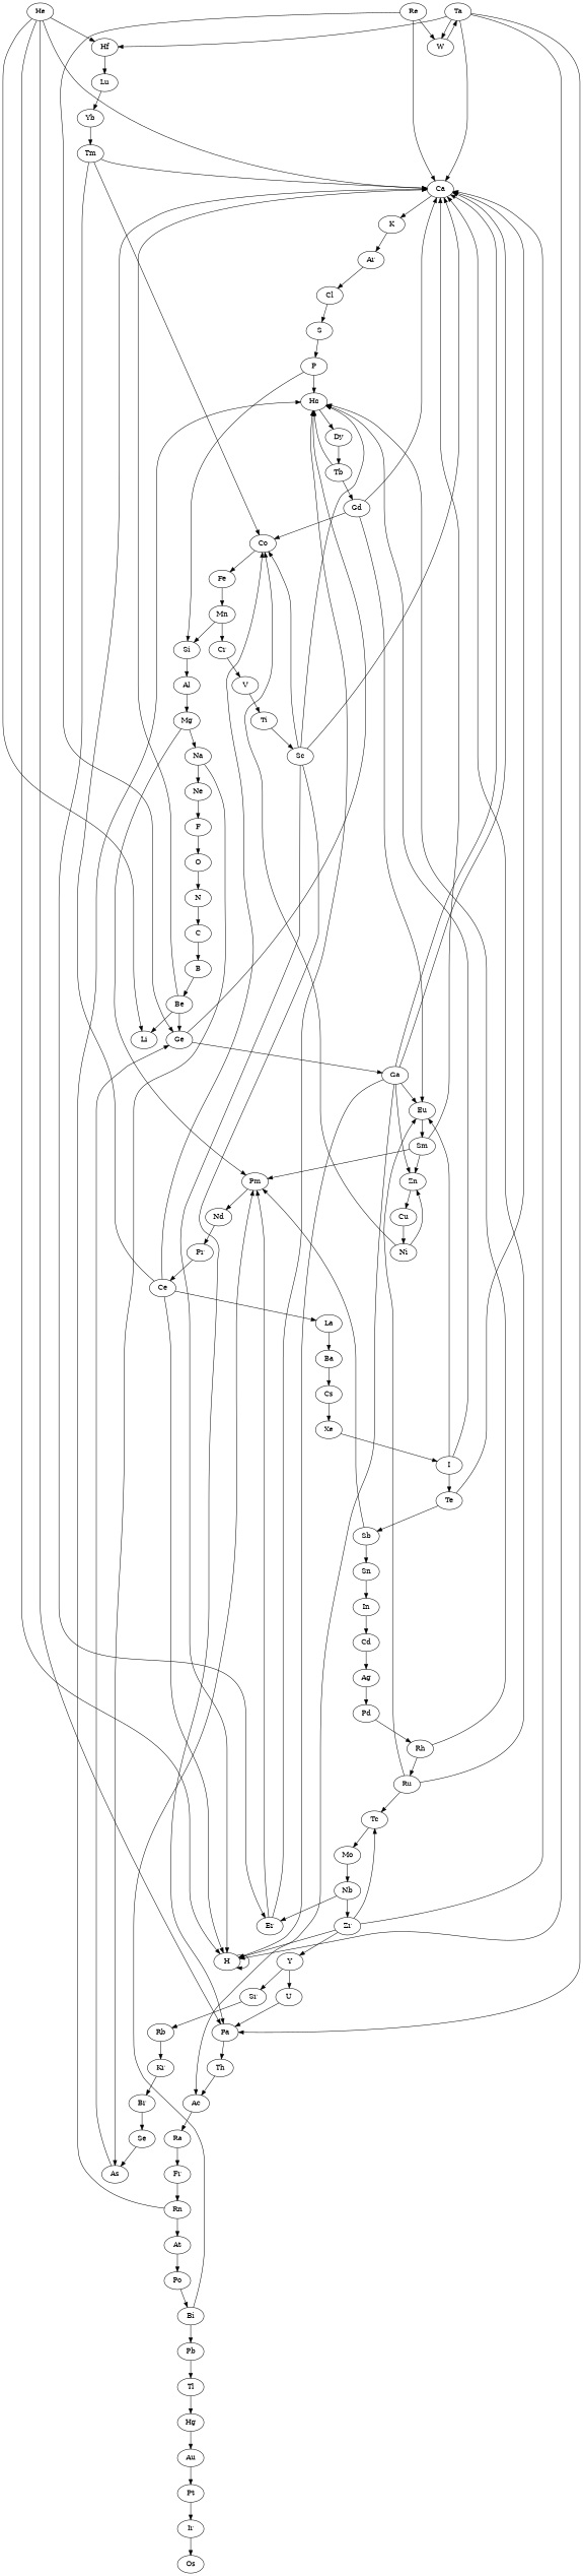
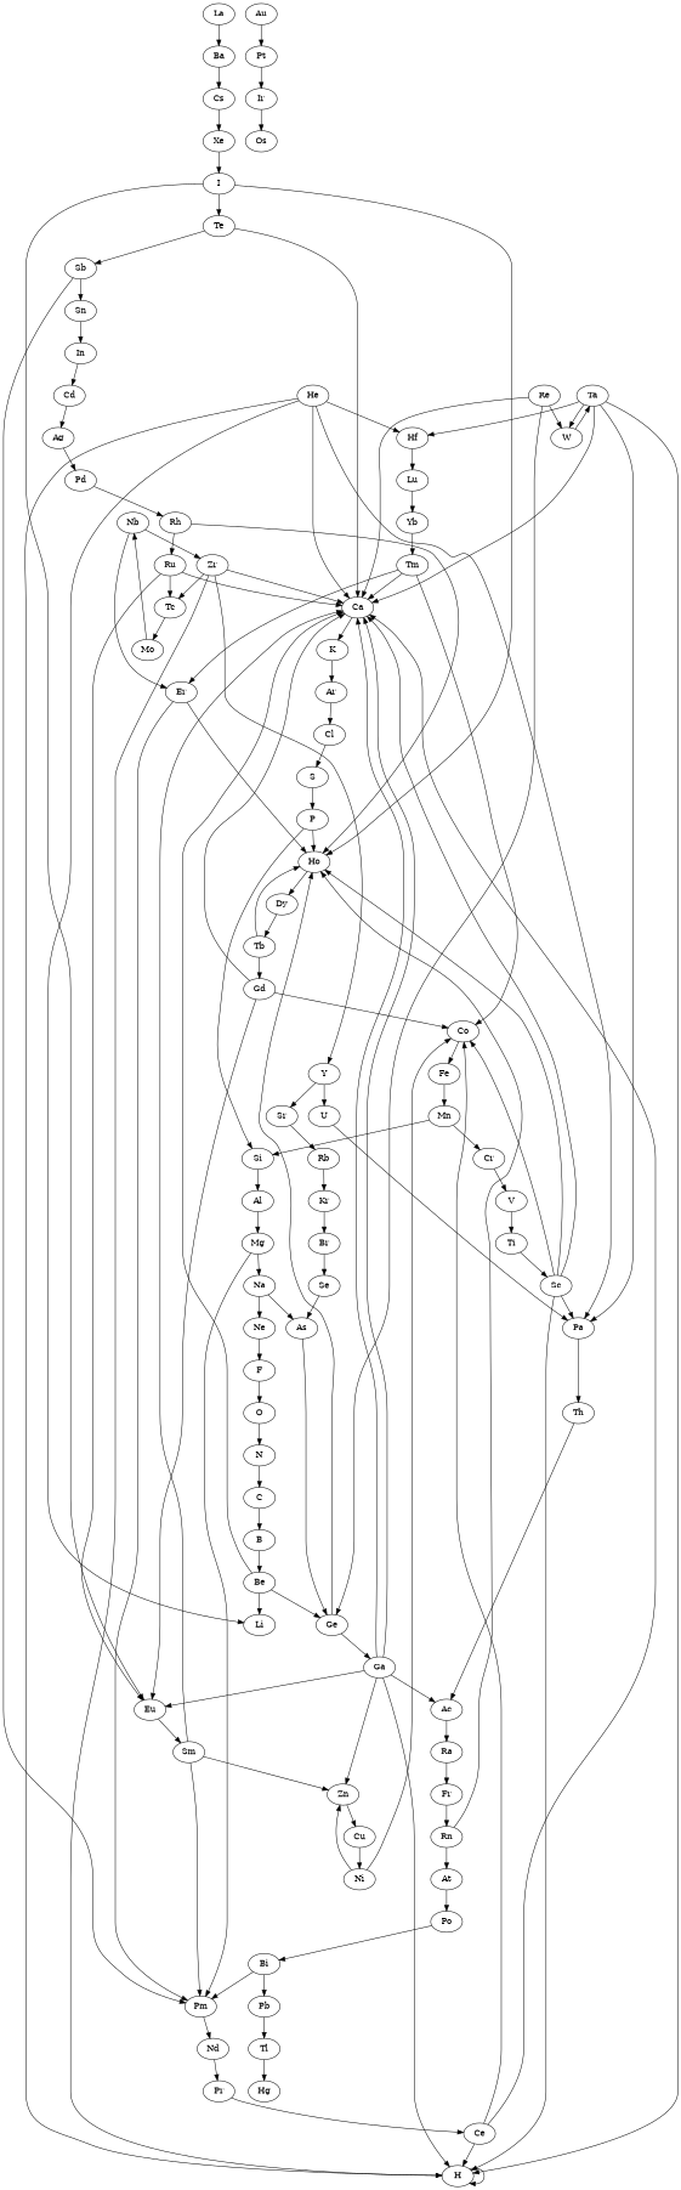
  digraph {
    H
    He
    Hf
    Pa
    Ca
    Li
    Lu
    Th
    K
    Yb
    Ac
    Ar
    Be
    Ge
    Ho
    Ga
    Dy
    Zn
    Eu
    B
    C
    N
    O
    F
    Ne
    Na
    As
    Mg
    Pm
    Nd
    Pr
    Al
    Si
    P
    Tb
    S
    Cl
    Sc
    Co
    Fe
    Mn
    Ti
    V
    Cr
    Ni
    Cu
    Sm
    Ra
    Fr
    Se
    Br
    Kr
    Rb
    Sr
    Y
    U
    Zr
    Tc
    Mo
    Nb
    Er
    Ru
    Rh
    Pd
    Ag
    Cd
    In
    Sn
    Sb
    Te
    I
    Xe
    Cs
    Ba
    La
    Ce
    Gd
    Tm
    Ta
    W
    Re
    Ir
    Os
    Pt
    Au
    Hg
    Tl
    Pb
    Bi
    Po
    At
    Rn
    H -> H
    He -> H
    He -> Hf
    He -> Pa
    He -> Ca
    He -> Li
    Hf -> Lu
    Pa -> Th
    Ca -> K
    Lu -> Yb
    Th -> Ac
    K -> Ar
    Yb -> Tm
    Ac -> Ra
    Ar -> Cl
    Be -> Ca
    Be -> Li
    Be -> Ge
    Ge -> Ho
    Ge -> Ga
    Ho -> Dy
    Ga -> H
    Ga -> Ca
    Ga -> Ca
    Ga -> Ac
    Ga -> Zn
    Ga -> Eu
    Dy -> Tb
    Zn -> Cu
    Eu -> Sm
    B -> Be
    C -> B
    N -> C
    O -> N
    F -> O
    Ne -> F
    Na -> Ne
    Na -> As
    As -> Ge
    Mg -> Na
    Mg -> Pm
    Pm -> Nd
    Nd -> Pr
    Pr -> Ce
    Al -> Mg
    Si -> Al
    P -> Ho
    P -> Si
    Tb -> Ho
    Tb -> Gd
    S -> P
    Cl -> S
    Sc -> H
    Sc -> Pa
    Sc -> Ca
    Sc -> Ho
    Sc -> Co
    Co -> Fe
    Fe -> Mn
    Mn -> Si
    Mn -> Cr
    Ti -> Sc
    V -> Ti
    Cr -> V
    Ni -> Zn
    Ni -> Co
    Cu -> Ni
    Sm -> Ca
    Sm -> Zn
    Sm -> Pm
    Ra -> Fr
    Fr -> Rn
    Se -> As
    Br -> Se
    Kr -> Br
    Rb -> Kr
    Sr -> Rb
    Y -> Sr
    Y -> U
    U -> Pa
    Zr -> H
    Zr -> Ca
    Zr -> Y
    Zr -> Tc
    Tc -> Mo
    Mo -> Nb
    Nb -> Zr
    Nb -> Er
    Er -> Ho
    Er -> Pm
    Ru -> Ca
    Ru -> Eu
    Ru -> Tc
    Rh -> Ho
    Rh -> Ru
    Pd -> Rh
    Ag -> Pd
    Cd -> Ag
    In -> Cd
    Sn -> In
    Sb -> Pm
    Sb -> Sn
    Te -> Ca
    Te -> Sb
    I -> Ho
    I -> Eu
    I -> Te
    Xe -> I
    Cs -> Xe
    Ba -> Cs
    La -> Ba
    Ce -> H
    Ce -> Ca
    Ce -> Co
-   Ce -> La
    Gd -> Ca
    Gd -> Eu
    Gd -> Co
    Tm -> Ca
    Tm -> Co
    Tm -> Er
    Ta -> H
    Ta -> Hf
    Ta -> Pa
    Ta -> Ca
    Ta -> W
    W -> Ta
    Re -> Ca
    Re -> Ge
    Re -> W
    Ir -> Os
    Pt -> Ir
    Au -> Pt
-   Hg -> Au
    Tl -> Hg
    Pb -> Tl
    Bi -> Pm
    Bi -> Pb
    Po -> Bi
    At -> Po
    Rn -> Ho
    Rn -> At
  }
